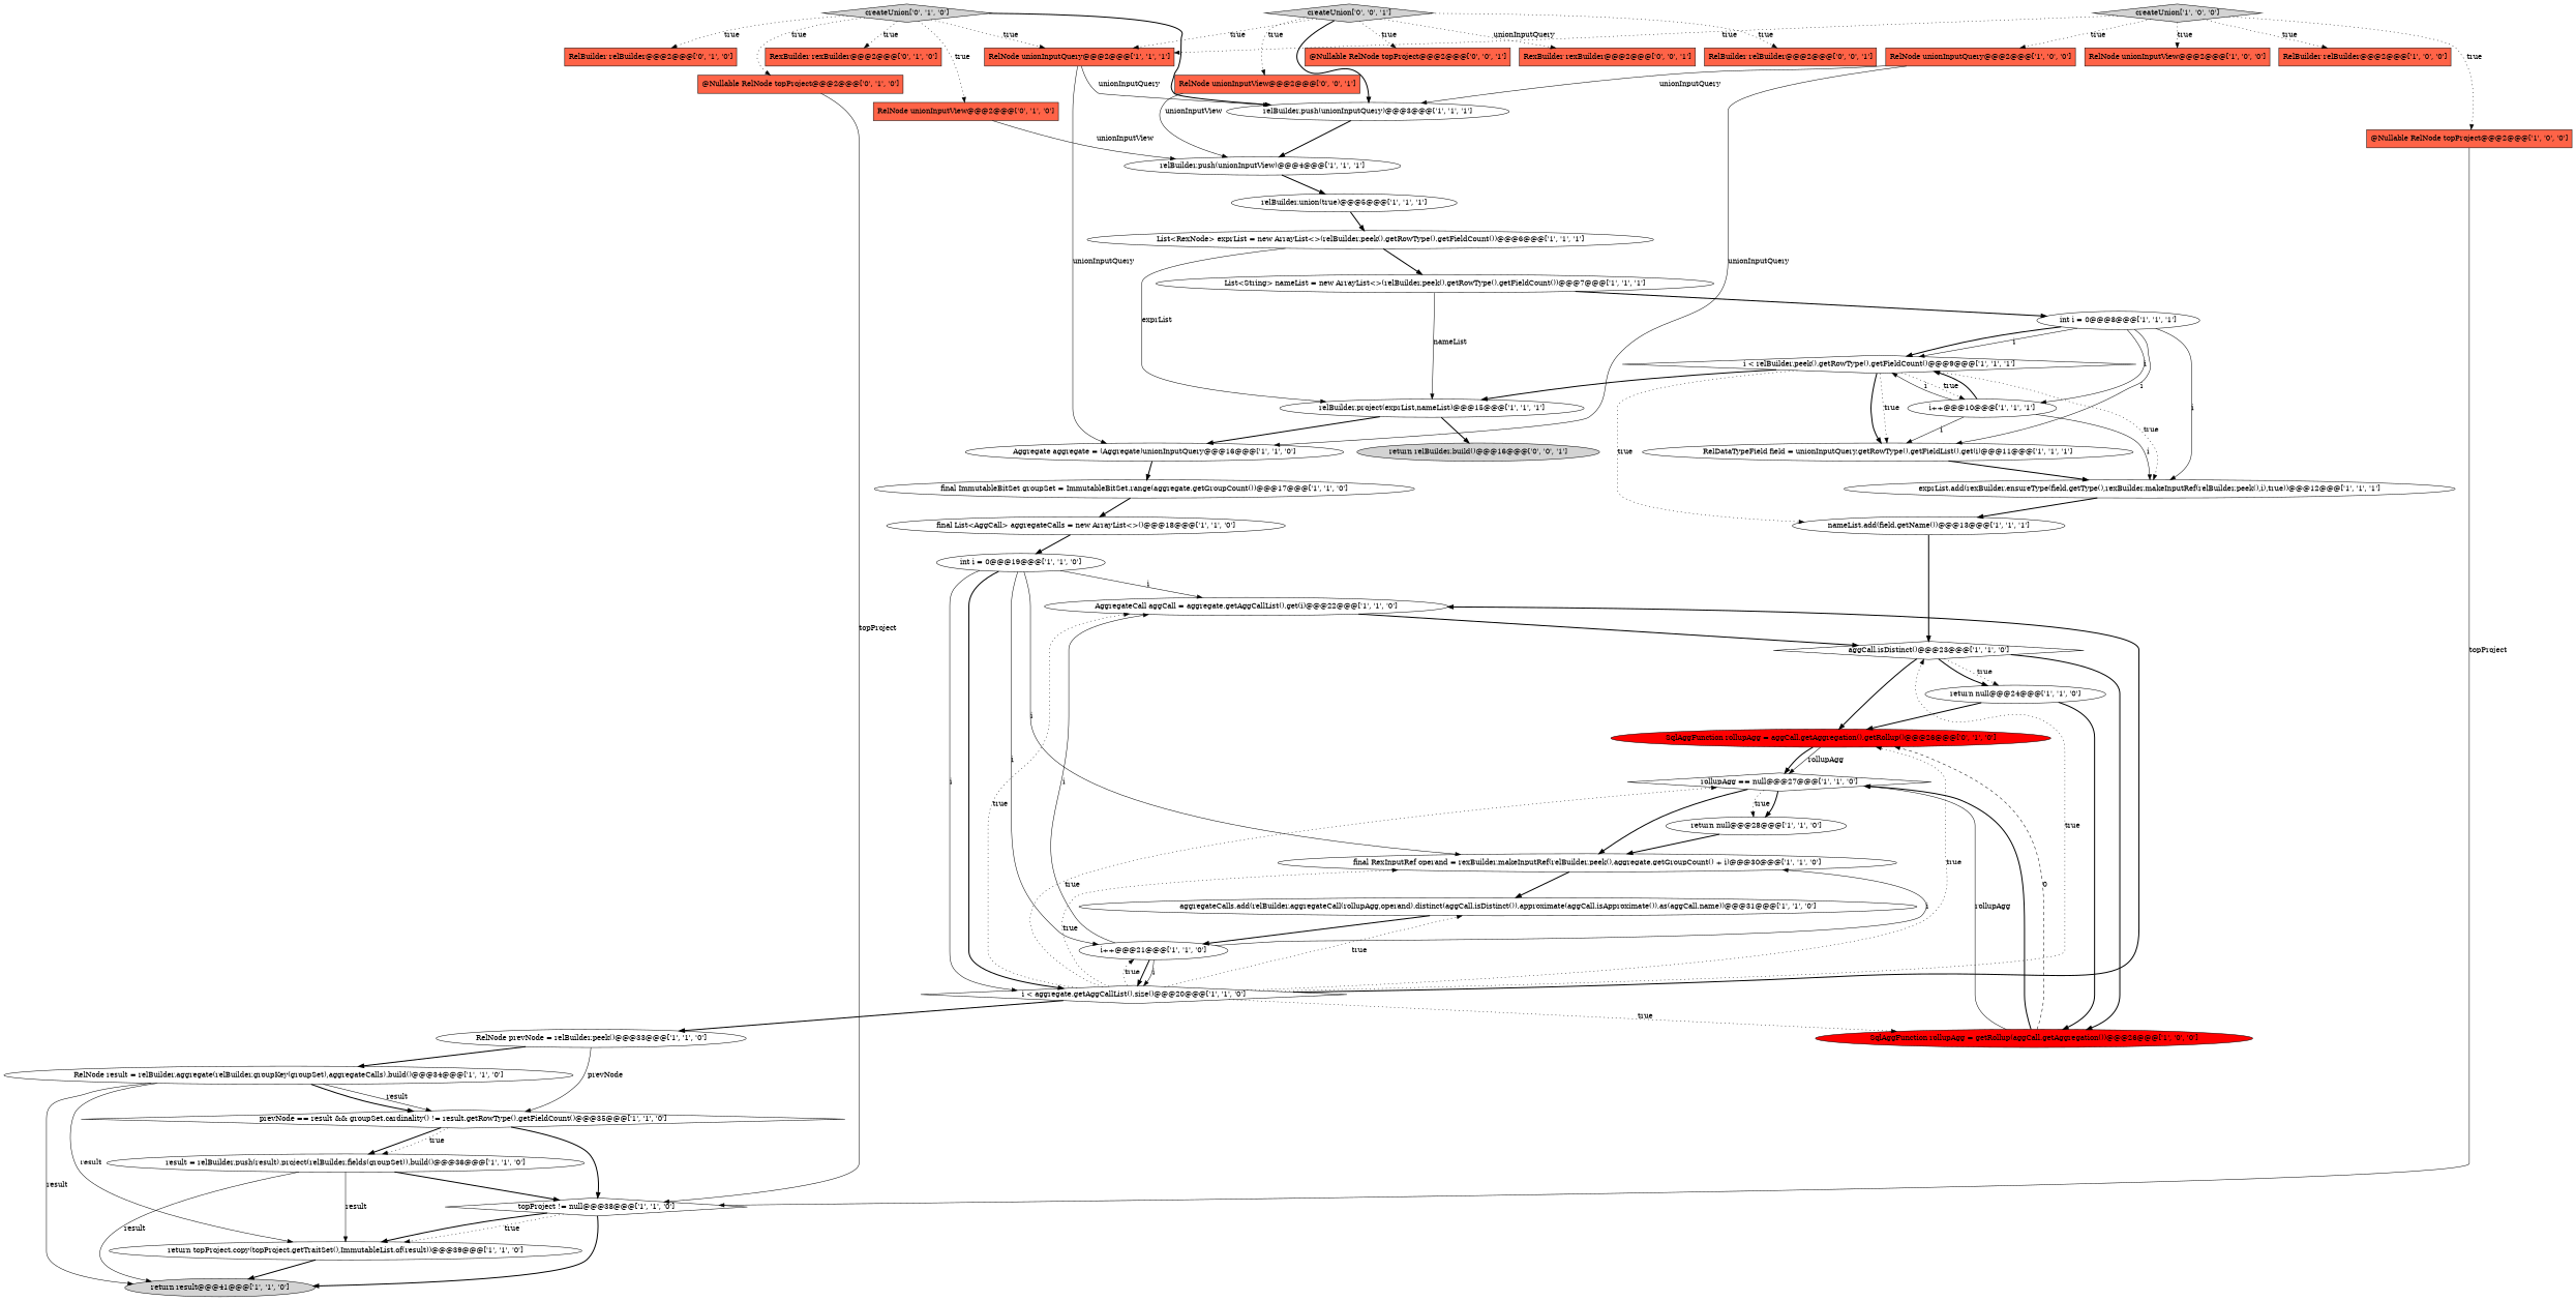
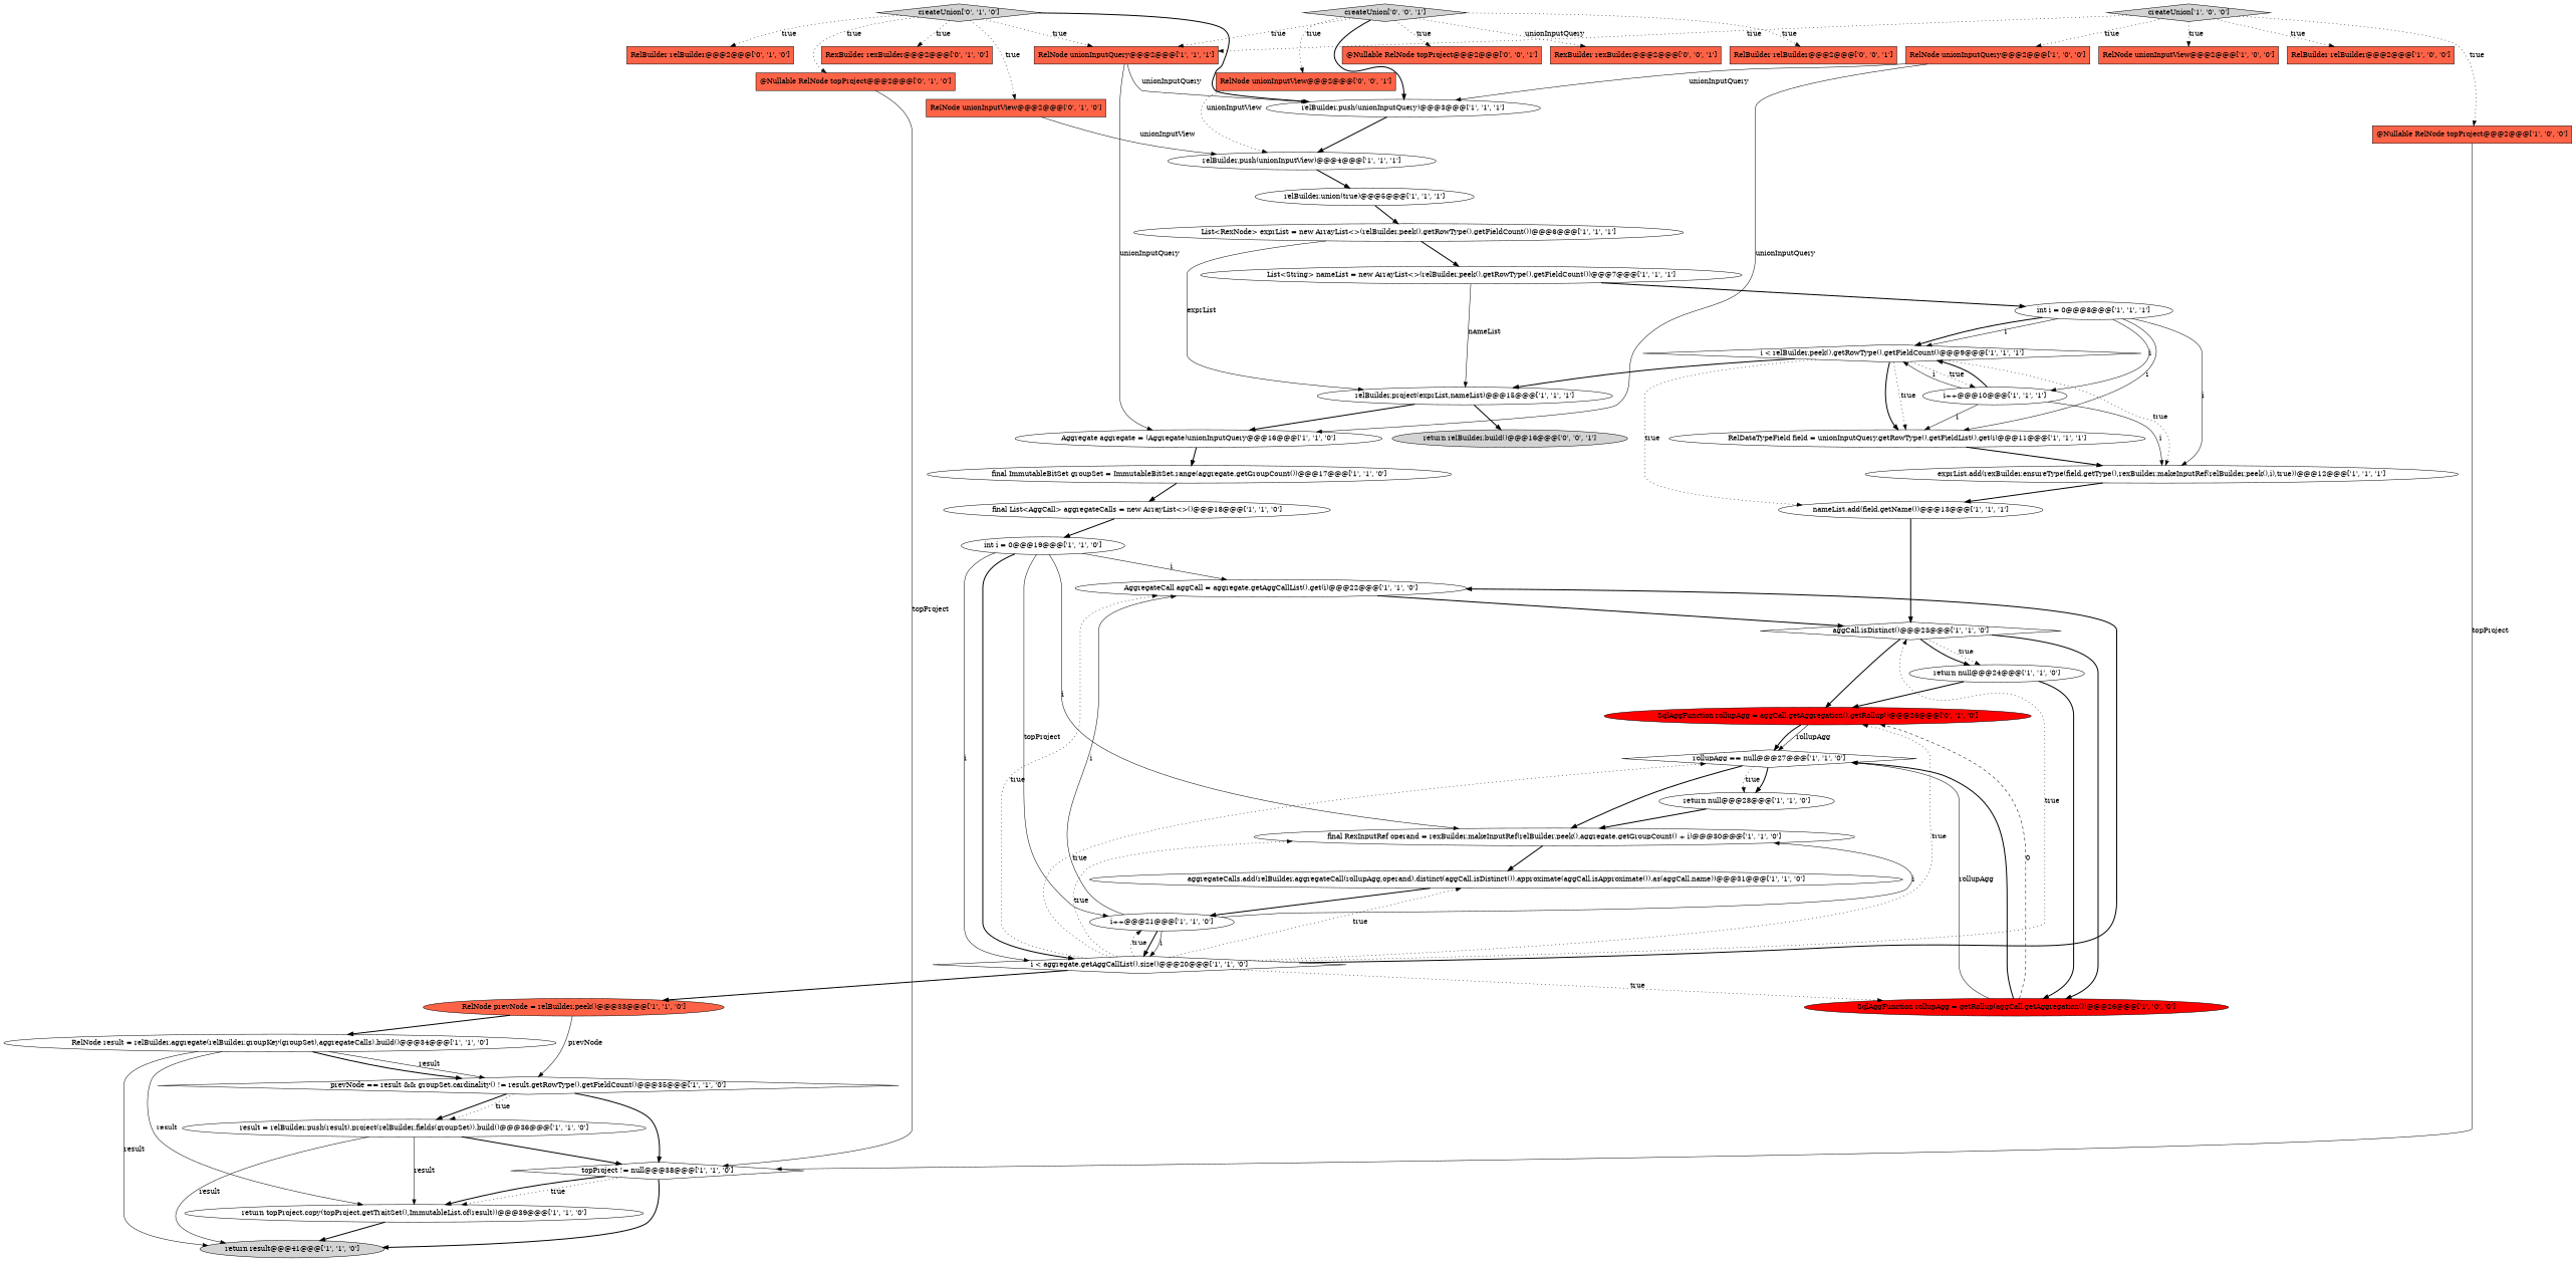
  digraph {
    node [fillcolor=white shape=ellipse style=filled]
    edge [style=bold]
    n1 [fillcolor=tomato label="RelBuilder relBuilder@@@2@@@['0', '1', '0']" shape=box]
    n2 [label="relBuilder.project(exprList,nameList)@@@15@@@['1', '1', '1']"]
    n3 [label="Aggregate aggregate = (Aggregate)unionInputQuery@@@16@@@['1', '1', '0']"]
    n4 [fillcolor=lightgray label="return relBuilder.build()@@@16@@@['0', '0', '1']"]
    n5 [label="final ImmutableBitSet groupSet = ImmutableBitSet.range(aggregate.getGroupCount())@@@17@@@['1', '1', '0']"]
    n6 [fillcolor=tomato label="RelNode unionInputView@@@2@@@['0', '0', '1']" shape=box]
    n7 [label="relBuilder.push(unionInputView)@@@4@@@['1', '1', '1']"]
    n8 [label="relBuilder.union(true)@@@5@@@['1', '1', '1']"]
    n9 [label="relBuilder.push(unionInputQuery)@@@3@@@['1', '1', '1']"]
    n10 [label="AggregateCall aggCall = aggregate.getAggCallList().get(i)@@@22@@@['1', '1', '0']"]
    n11 [label="aggCall.isDistinct()@@@23@@@['1', '1', '0']" shape=diamond]
    n12 [label="return null@@@24@@@['1', '1', '0']"]
    n13 [fillcolor=red label="SqlAggFunction rollupAgg = aggCall.getAggregation().getRollup()@@@26@@@['0', '1', '0']"]
    n14 [fillcolor=red label="SqlAggFunction rollupAgg = getRollup(aggCall.getAggregation())@@@26@@@['1', '0', '0']"]
    n15 [label="rollupAgg == null@@@27@@@['1', '1', '0']" shape=diamond]
    n16 [label="i++@@@21@@@['1', '1', '0']"]
    n17 [label="final RexInputRef operand = rexBuilder.makeInputRef(relBuilder.peek(),aggregate.getGroupCount() + i)@@@30@@@['1', '1', '0']"]
    n18 [label="i < aggregate.getAggCallList().size()@@@20@@@['1', '1', '0']" shape=diamond]
    n19 [label="aggregateCalls.add(relBuilder.aggregateCall(rollupAgg,operand).distinct(aggCall.isDistinct()).approximate(aggCall.isApproximate()).as(aggCall.name))@@@31@@@['1', '1', '0']"]
-   n20 [label="RelNode prevNode = relBuilder.peek()@@@33@@@['1', '1', '0']"]
+   n20 [fillcolor=tomato label="RelNode prevNode = relBuilder.peek()@@@33@@@['1', '1', '0']"]
    n21 [label="int i = 0@@@8@@@['1', '1', '1']"]
    n22 [label="i < relBuilder.peek().getRowType().getFieldCount()@@@9@@@['1', '1', '1']" shape=diamond]
    n23 [label="RelDataTypeField field = unionInputQuery.getRowType().getFieldList().get(i)@@@11@@@['1', '1', '1']"]
    n24 [label="i++@@@10@@@['1', '1', '1']"]
    n25 [label="exprList.add(rexBuilder.ensureType(field.getType(),rexBuilder.makeInputRef(relBuilder.peek(),i),true))@@@12@@@['1', '1', '1']"]
    n26 [label="nameList.add(field.getName())@@@13@@@['1', '1', '1']"]
    n27 [label="return null@@@28@@@['1', '1', '0']"]
    n28 [label="final List<AggCall> aggregateCalls = new ArrayList<>()@@@18@@@['1', '1', '0']"]
    n29 [label="int i = 0@@@19@@@['1', '1', '0']"]
    n30 [fillcolor=lightgray label="createUnion['0', '1', '0']" shape=diamond]
    n31 [fillcolor=tomato label="@Nullable RelNode topProject@@@2@@@['0', '1', '0']" shape=box]
    n32 [fillcolor=tomato label="RelNode unionInputView@@@2@@@['0', '1', '0']" shape=box]
    n33 [fillcolor=tomato label="RexBuilder rexBuilder@@@2@@@['0', '1', '0']" shape=box]
    n34 [fillcolor=tomato label="RelNode unionInputQuery@@@2@@@['1', '1', '1']" shape=box]
    n35 [label="topProject != null@@@38@@@['1', '1', '0']" shape=diamond]
    n36 [label="List<RexNode> exprList = new ArrayList<>(relBuilder.peek().getRowType().getFieldCount())@@@6@@@['1', '1', '1']"]
    n37 [label="List<String> nameList = new ArrayList<>(relBuilder.peek().getRowType().getFieldCount())@@@7@@@['1', '1', '1']"]
    n38 [fillcolor=tomato label="@Nullable RelNode topProject@@@2@@@['1', '0', '0']" shape=box]
    n39 [fillcolor=lightgray label="return result@@@41@@@['1', '1', '0']"]
    n40 [label="return topProject.copy(topProject.getTraitSet(),ImmutableList.of(result))@@@39@@@['1', '1', '0']"]
    n41 [fillcolor=lightgray label="createUnion['0', '0', '1']" shape=diamond]
    n42 [fillcolor=tomato label="@Nullable RelNode topProject@@@2@@@['0', '0', '1']" shape=box]
    n43 [fillcolor=tomato label="RexBuilder rexBuilder@@@2@@@['0', '0', '1']" shape=box]
    n44 [fillcolor=tomato label="RelBuilder relBuilder@@@2@@@['0', '0', '1']" shape=box]
    n45 [label="result = relBuilder.push(result).project(relBuilder.fields(groupSet)).build()@@@36@@@['1', '1', '0']"]
    n46 [fillcolor=tomato label="RelNode unionInputView@@@2@@@['1', '0', '0']" shape=box]
    n47 [label="prevNode == result && groupSet.cardinality() != result.getRowType().getFieldCount()@@@35@@@['1', '1', '0']" shape=diamond]
    n48 [label="RelNode result = relBuilder.aggregate(relBuilder.groupKey(groupSet),aggregateCalls).build()@@@34@@@['1', '1', '0']"]
    n49 [fillcolor=tomato label="RelNode unionInputQuery@@@2@@@['1', '0', '0']" shape=box]
    n50 [fillcolor=tomato label="RelBuilder relBuilder@@@2@@@['1', '0', '0']" shape=box]
    n51 [fillcolor=lightgray label="createUnion['1', '0', '0']" shape=diamond]
    n2 -> n3
    n2 -> n4
    n3 -> n5
    n5 -> n28
-   n6 -> n7 [label=unionInputView style=solid]
+   n6 -> n7 [label=unionInputView style=dotted]
    n7 -> n8
    n8 -> n36
    n9 -> n7
    n10 -> n11
    n11 -> n12 [label=true style=dotted]
    n11 -> n12
    n11 -> n13
    n11 -> n14
    n12 -> n13
    n12 -> n14
    n13 -> n15 [label=rollupAgg style=solid]
    n13 -> n15
    n14 -> n13 [label=0 style=dashed]
    n14 -> n15 [label=rollupAgg style=solid]
    n14 -> n15
    n15 -> n17
    n15 -> n27
    n15 -> n27 [label=true style=dotted]
    n16 -> n10 [label=i style=solid]
    n16 -> n17 [label=i style=solid]
    n16 -> n18
    n16 -> n18 [label=i style=solid]
    n17 -> n19
    n18 -> n10 [label=true style=dotted]
    n18 -> n10
    n18 -> n11 [label=true style=dotted]
    n18 -> n13 [label=true style=dotted]
    n18 -> n14 [label=true style=dotted]
    n18 -> n15 [label=true style=dotted]
    n18 -> n16 [label=true style=dotted]
    n18 -> n17 [label=true style=dotted]
    n18 -> n19 [label=true style=dotted]
    n18 -> n20
    n19 -> n16
    n20 -> n47 [label=prevNode style=solid]
    n20 -> n48
    n21 -> n22 [label=i style=solid]
    n21 -> n22
    n21 -> n23 [label=i style=solid]
    n21 -> n24 [label=i style=solid]
    n21 -> n25 [label=i style=solid]
    n22 -> n2
    n22 -> n23
    n22 -> n23 [label=true style=dotted]
    n22 -> n24 [label=true style=dotted]
    n22 -> n25 [label=true style=dotted]
    n22 -> n26 [label=true style=dotted]
    n23 -> n25
    n24 -> n22
    n24 -> n22 [label=i style=solid]
    n24 -> n23 [label=i style=solid]
    n24 -> n25 [label=i style=solid]
    n25 -> n26
    n26 -> n11
    n27 -> n17
    n28 -> n29
    n29 -> n10 [label=i style=solid]
-   n29 -> n16 [label=i style=solid]
+   n29 -> n16 [label=topProject style=solid]
    n29 -> n17 [label=i style=solid]
    n29 -> n18 [label=i style=solid]
    n29 -> n18
    n30 -> n1 [label=true style=dotted]
    n30 -> n9
    n30 -> n31 [label=true style=dotted]
    n30 -> n32 [label=true style=dotted]
    n30 -> n33 [label=true style=dotted]
    n30 -> n34 [label=true style=dotted]
    n31 -> n35 [label=topProject style=solid]
    n32 -> n7 [label=unionInputView style=solid]
    n34 -> n3 [label=unionInputQuery style=solid]
    n34 -> n9 [label=unionInputQuery style=solid]
    n35 -> n39
    n35 -> n40 [label=true style=dotted]
    n35 -> n40
    n36 -> n2 [label=exprList style=solid]
    n36 -> n37
    n37 -> n2 [label=nameList style=solid]
    n37 -> n21
    n38 -> n35 [label=topProject style=solid]
    n40 -> n39
    n41 -> n6 [label=true style=dotted]
    n41 -> n9
    n41 -> n34 [label=true style=dotted]
    n41 -> n42 [label=true style=dotted]
    n41 -> n43 [label=unionInputQuery style=dotted]
    n41 -> n44 [label=true style=dotted]
    n45 -> n35
    n45 -> n39 [label=result style=solid]
    n45 -> n40 [label=result style=solid]
    n47 -> n35
    n47 -> n45
    n47 -> n45 [label=true style=dotted]
    n48 -> n39 [label=result style=solid]
    n48 -> n40 [label=result style=solid]
    n48 -> n47 [label=result style=solid]
    n48 -> n47
    n49 -> n3 [label=unionInputQuery style=solid]
    n49 -> n9 [label=unionInputQuery style=solid]
    n51 -> n34 [label=true style=dotted]
    n51 -> n38 [label=true style=dotted]
    n51 -> n46 [label=true style=dotted]
    n51 -> n49 [label=true style=dotted]
    n51 -> n50 [label=true style=dotted]
  }
